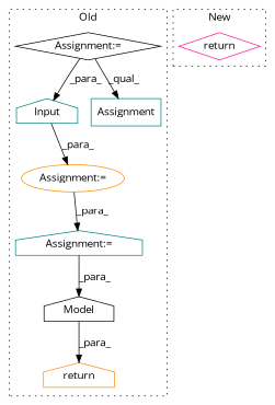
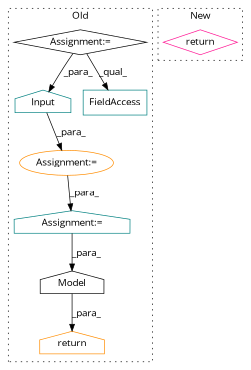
  digraph {
    fontname="Open Sans"
    node [a=7 l=7 shape=house color=teal fontname="Open Sans"]
    edge [fontname="Open Sans"]
    n1 [a=32 l="6,1" label=Input s="3960,3977"]
    n2 [l=1 label="Assignment:=" s=4105]
    n3 [a=41 label=return s=4427 color=darkorange]
    n4 [label="Assignment:=" s=3637 shape=diamond color=black]
    n5 [l=1 label="Assignment:=" s=4045 shape=ellipse color=darkorange]
-   n6 [a=22 l=13 label=Assignment s=3910 shape=box]
+   n6 [a=22 l=13 label=FieldAccess s=3910 shape=box]
    n7 [a=32 l="6,1" label=Model s="4182,4205" color=black]
    n8 [a=41 label=return s=5065 shape=diamond color=deeppink]
    subgraph cluster_1 {
      label=Old
      style=dotted
      n1
      n2
      n3
      n4
      n5
      n6
      n7
    }
    subgraph cluster_2 {
      label=New
      style=dotted
      n8
    }
    n1 -> n5 [label=_para_]
    n2 -> n7 [label=_para_]
    n4 -> n1 [label=_para_]
    n4 -> n6 [label=_qual_]
    n5 -> n2 [label=_para_]
    n7 -> n3 [label=_para_]
  }
